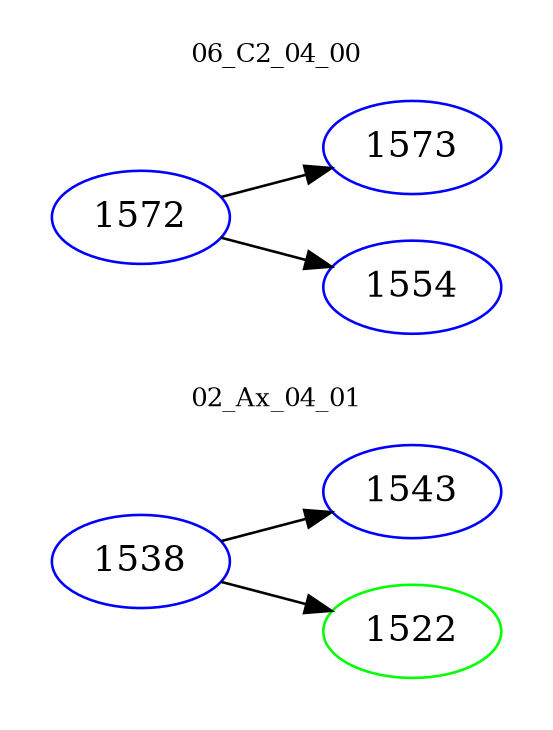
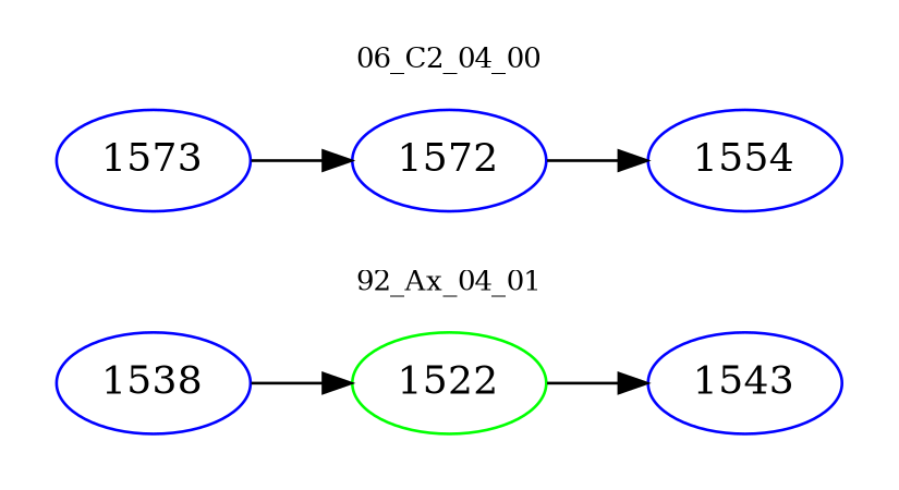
  digraph {
    rankdir=LR
    node [color=blue]
    edge [color=black]
    n1 [label=1538]
    n2 [color=green label=1522]
    n3 [label=1543]
    n4 [label=1572]
    n5 [label=1554]
    n6 [label=1573]
    subgraph cluster_1 {
      color=white
      fontsize=10
-     label="02_Ax_04_01"
+     label="92_Ax_04_01"
      n1
      n2
      n3
    }
    subgraph cluster_2 {
      color=white
      fontsize=10
      label="06_C2_04_00"
      n4
      n5
      n6
    }
    n1 -> n2
-   n1 -> n3
+   n2 -> n3
    n4 -> n5
-   n4 -> n6
+   n6 -> n4
  }
